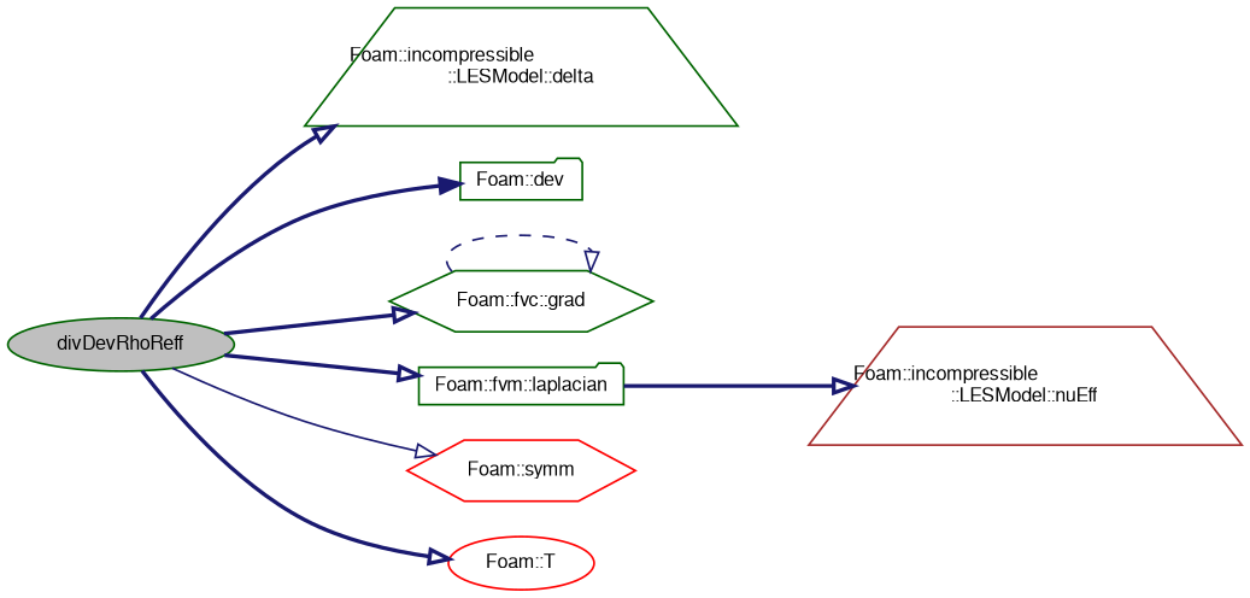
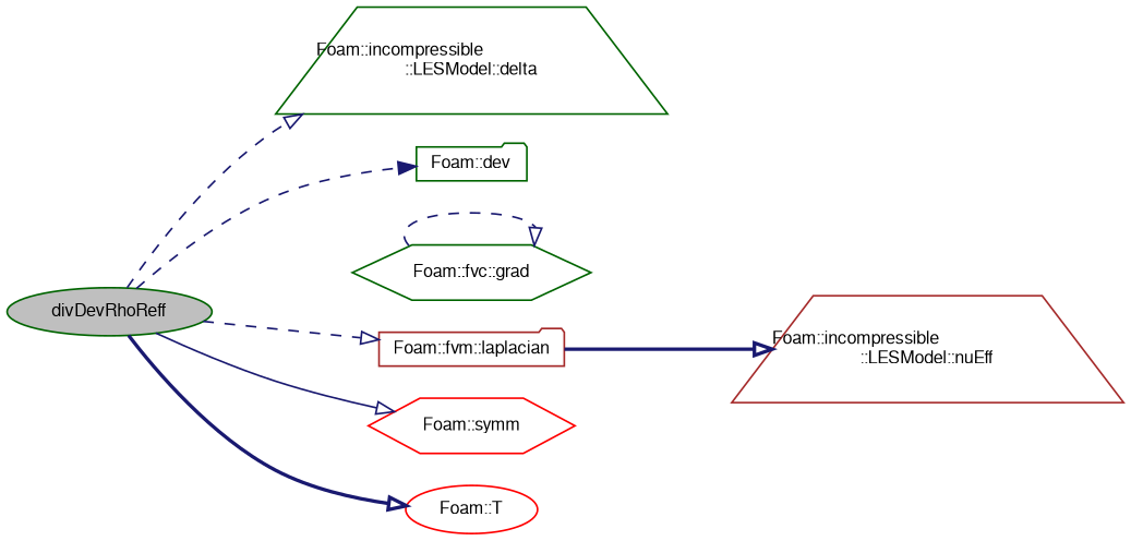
  digraph {
    rankdir=LR
    node [color=darkgreen fontname=FreeSans fontsize=10 shape=ellipse]
    edge [arrowhead=onormal color=midnightblue fontname=FreeSans fontsize=10 labelfontname=FreeSans labelfontsize=10 style=bold]
    n1 [fillcolor=grey75 fontcolor=black height=0.2 label=divDevRhoReff style=filled width=0.4]
    n2 [height=0.2 label="Foam::incompressible\l::LESModel::delta" shape=trapezium width=0.4]
    n3 [height=0.2 label="Foam::dev" shape=folder width=0.4]
    n4 [height=0.2 label="Foam::fvc::grad" shape=hexagon width=0.4]
-   n5 [height=0.2 label="Foam::fvm::laplacian" shape=folder width=0.4]
+   n5 [color=brown height=0.2 label="Foam::fvm::laplacian" shape=folder width=0.4]
    n6 [color=red height=0.2 label="Foam::symm" shape=hexagon width=0.4]
    n7 [color=red height=0.2 label="Foam::T" width=0.4]
    n8 [color=brown height=0.2 label="Foam::incompressible\l::LESModel::nuEff" shape=trapezium width=0.4]
-   n1 -> n2
-   n1 -> n3 [arrowhead=normal]
-   n1 -> n4
-   n1 -> n5
+   n1 -> n2 [style=dashed]
+   n1 -> n3 [arrowhead=normal style=dashed]
+   n1 -> n5 [style=dashed]
    n1 -> n6 [style=solid]
    n1 -> n7
    n4 -> n4 [style=dashed]
    n5 -> n8
  }
